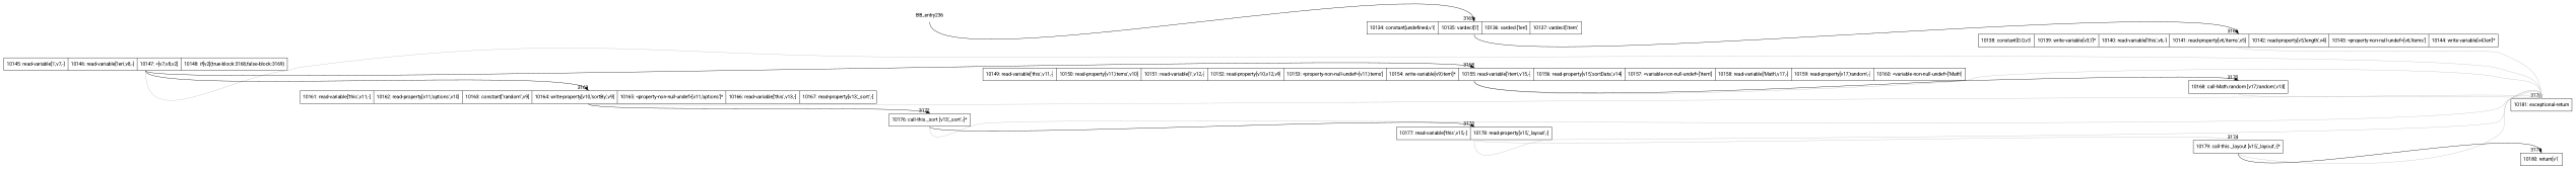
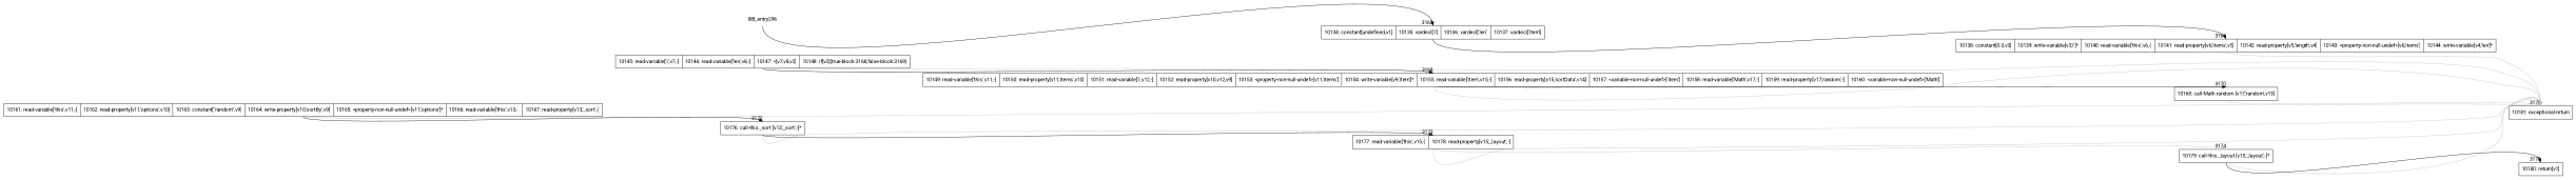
  digraph {
    fontname=Roboto
    rankdir=LR
    node [fontname=Roboto shape=record]
    edge [fontname=Roboto headport=n tailport=s color=gray]
-   BB_entry296 [shape=none label=BB_entry236]
+   BB_entry296 [shape=none]
    n2 [label="{10134: constant[undefined,v1]|10135: vardecl['i']|10136: vardecl['len']|10137: vardecl['item']}"]
    n3 [label="{10138: constant[0.0,v3]|10139: write-variable[v3,'i']*|10140: read-variable['this',v6,-]|10141: read-property[v6,'items',v5]|10142: read-property[v5,'length',v4]|10143: \<property-non-null-undef\>[v6,'items']|10144: write-variable[v4,'len']*}"]
    n4 [label="{10181: exceptional-return}"]
    n5 [label="{10145: read-variable['i',v7,-]|10146: read-variable['len',v8,-]|10147: \<[v7,v8,v2]|10148: if[v2](true-block:3168,false-block:3169)}"]
    n6 [label="{10149: read-variable['this',v11,-]|10150: read-property[v11,'items',v10]|10151: read-variable['i',v12,-]|10152: read-property[v10,v12,v9]|10153: \<property-non-null-undef\>[v11,'items']|10154: write-variable[v9,'item']*|10155: read-variable['item',v15,-]|10156: read-property[v15,'sortData',v14]|10157: \<variable-non-null-undef\>['item']|10158: read-variable['Math',v17,-]|10159: read-property[v17,'random',-]|10160: \<variable-non-null-undef\>['Math']}"]
    n7 [label="{10161: read-variable['this',v11,-]|10162: read-property[v11,'options',v10]|10163: constant[\"random\",v9]|10164: write-property[v10,'sortBy',v9]|10165: \<property-non-null-undef\>[v11,'options']*|10166: read-variable['this',v13,-]|10167: read-property[v13,'_sort',-]}"]
    n8 [label="{10168: call-Math.random [v17,'random',v13]}"]
    n9 [label="{10176: call-this._sort [v13,'_sort',-]*}"]
    n10 [label="{10177: read-variable['this',v15,-]|10178: read-property[v15,'_layout',-]}"]
    n11 [label="{10179: call-this._layout [v15,'_layout',-]*}"]
    n12 [label="{10180: return[v1]}"]
    BB_entry296 -> n2 [headlabel="    3165" color=""]
    n2 -> n3 [headlabel="      3166" color=""]
    n3 -> n4 [headlabel="      3176"]
    n5 -> n4
    n5 -> n6 [headlabel="      3168" color=""]
-   n5 -> n7 [headlabel="      3169" color=""]
    n6 -> n4
    n6 -> n8 [headlabel="      3170" color=""]
    n7 -> n4
    n7 -> n9 [headlabel="      3172" color=""]
    n8 -> n4
    n9 -> n4
    n9 -> n10 [headlabel="      3173" color=""]
    n10 -> n4
    n10 -> n11 [headlabel="      3174"]
    n11 -> n4
    n11 -> n12 [headlabel="      3175" color=""]
  }
